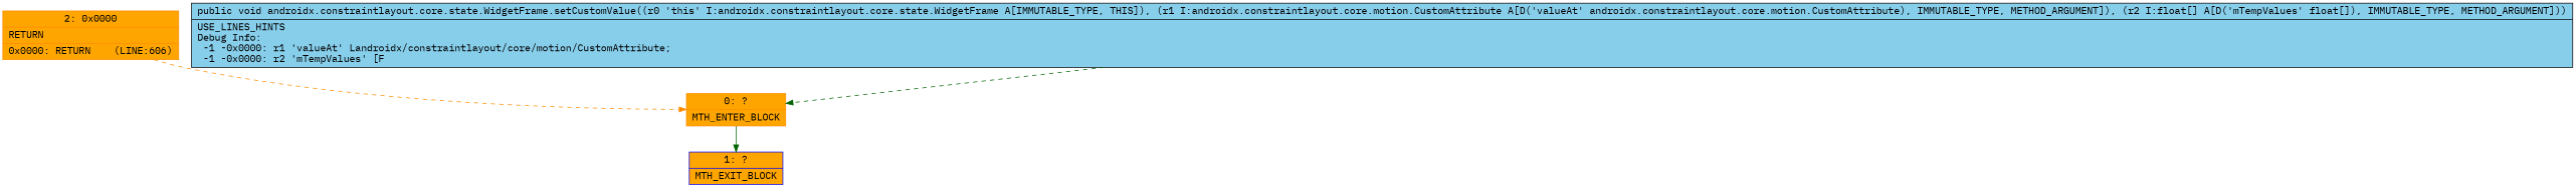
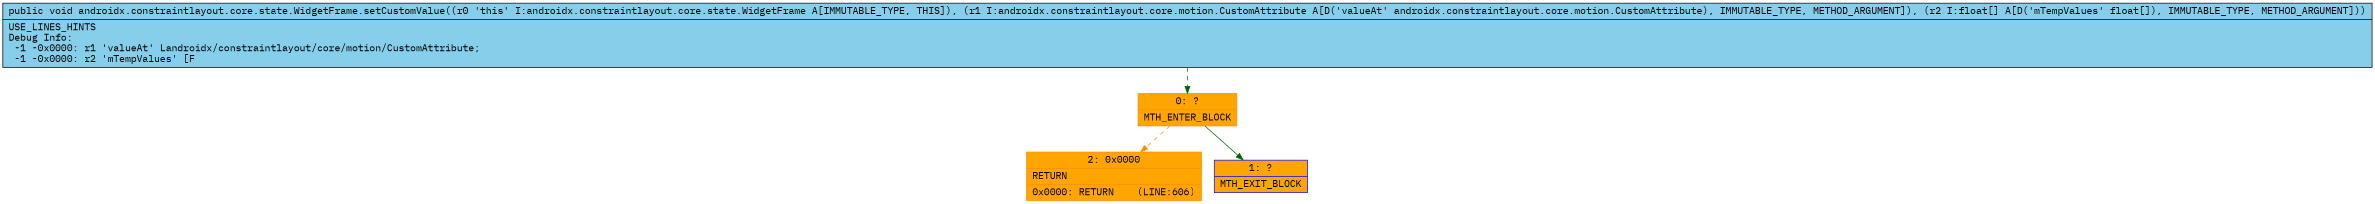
  digraph {
    fontname="IBM Plex Mono"
    node [color=darkorange fillcolor=orange fontname="IBM Plex Mono" shape=record style=filled]
    edge [color=darkgreen fontname="IBM Plex Mono" style=dashed]
    n1 [label="{0\:\ ?|MTH_ENTER_BLOCK\l}"]
    n2 [label="{2\:\ 0x0000|RETURN\l|0x0000: RETURN    (LINE:606)\l}"]
    n3 [color=blue label="{1\:\ ?|MTH_EXIT_BLOCK\l}"]
    n4 [color=black fillcolor=skyblue label="{public void androidx.constraintlayout.core.state.WidgetFrame.setCustomValue((r0 'this' I:androidx.constraintlayout.core.state.WidgetFrame A[IMMUTABLE_TYPE, THIS]), (r1 I:androidx.constraintlayout.core.motion.CustomAttribute A[D('valueAt' androidx.constraintlayout.core.motion.CustomAttribute), IMMUTABLE_TYPE, METHOD_ARGUMENT]), (r2 I:float[] A[D('mTempValues' float[]), IMMUTABLE_TYPE, METHOD_ARGUMENT]))  | USE_LINES_HINTS\lDebug Info:\l  \-1 \-0x0000: r1 'valueAt' Landroidx\/constraintlayout\/core\/motion\/CustomAttribute;\l  \-1 \-0x0000: r2 'mTempValues' [F\l}"]
-   n2 -> n1 [color=darkorange]
+   n1 -> n2 [color=darkorange]
    n1 -> n3 [style=solid]
    n4 -> n1
  }
